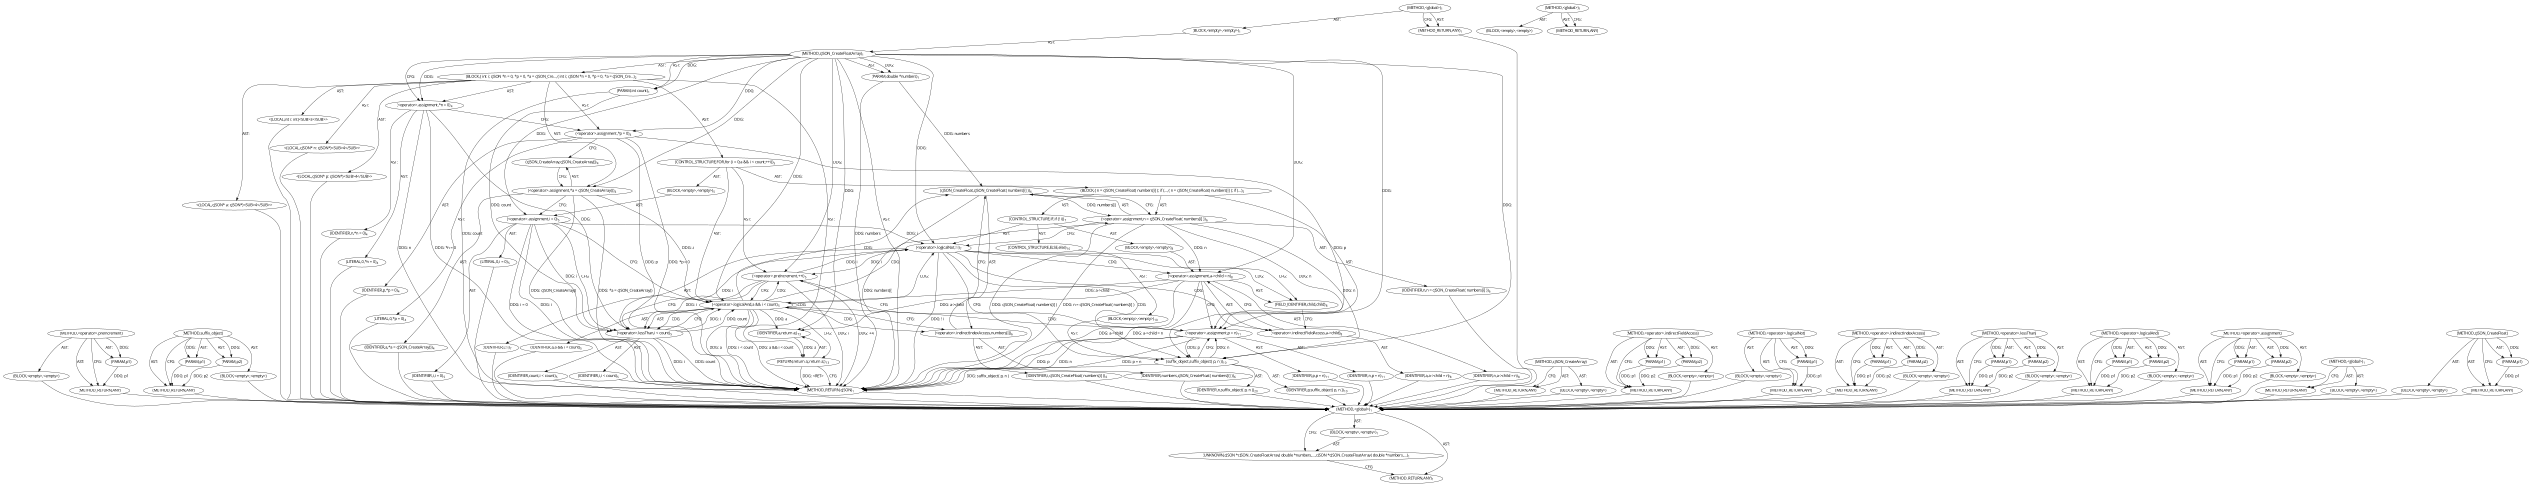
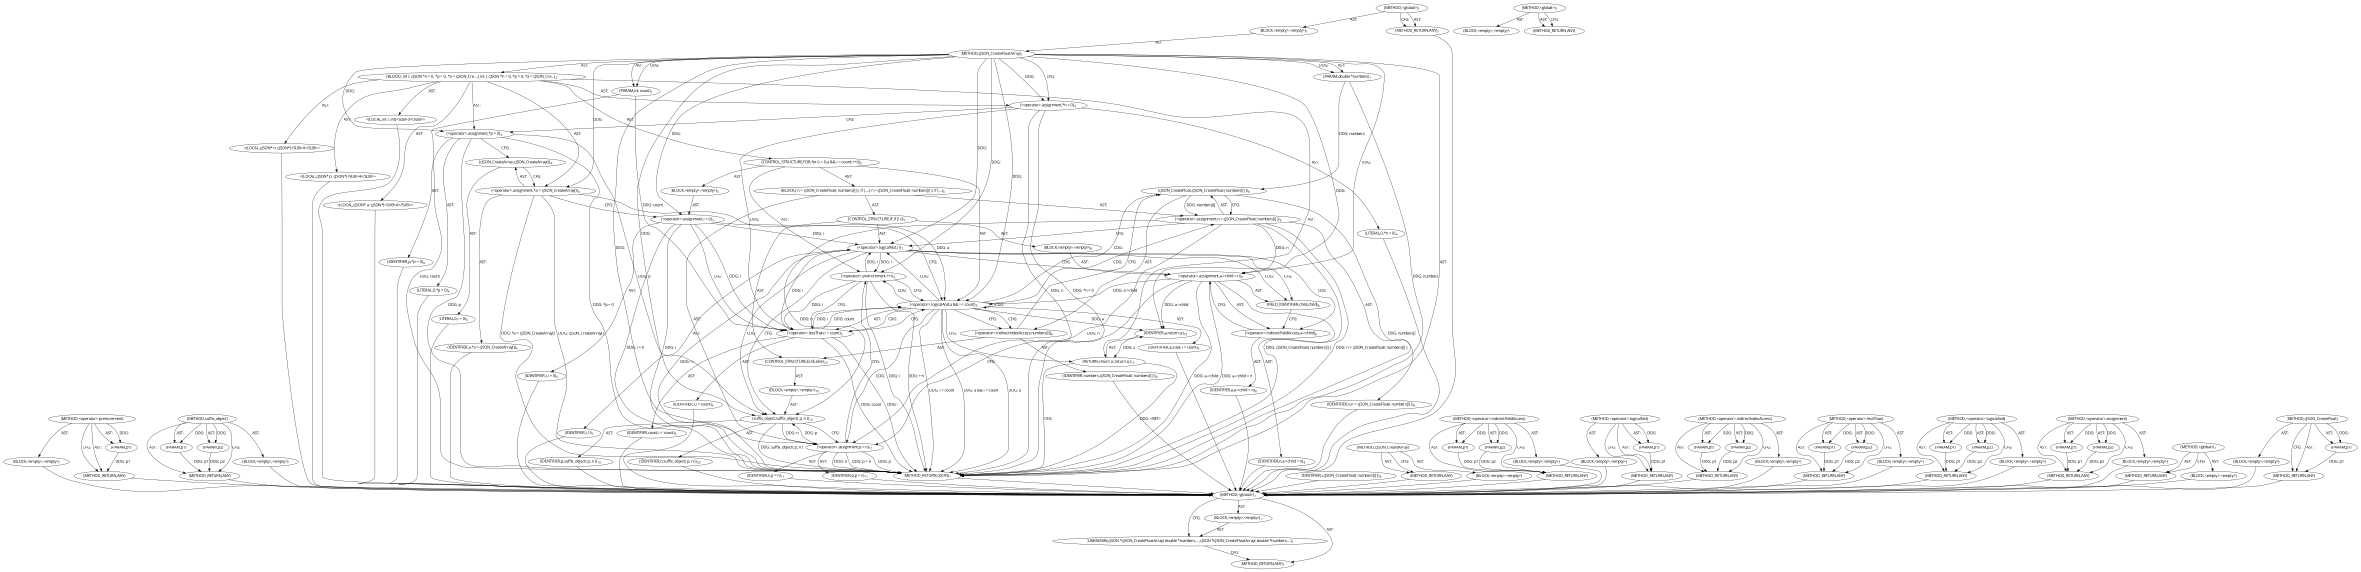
  digraph {
    fontname="Open Sans"
    node [fontname="Open Sans"]
    edge [fontname="Open Sans"]
    n1 [label=<(METHOD,&lt;operator&gt;.preIncrement)>]
    n2 [label=<(PARAM,p1)>]
    n3 [label=<(BLOCK,&lt;empty&gt;,&lt;empty&gt;)>]
    n4 [label=<(METHOD_RETURN,ANY)>]
    n5 [label=<(METHOD,&lt;global&gt;)<SUB>1</SUB>>]
    n6 [label=<(BLOCK,&lt;empty&gt;,&lt;empty&gt;)<SUB>1</SUB>>]
    n7 [label=<(UNKNOWN,cJSON *cJSON_CreateFloatArray( double *numbers,...,cJSON *cJSON_CreateFloatArray( double *numbers,...)<SUB>1</SUB>>]
    n8 [label=<(METHOD_RETURN,ANY)<SUB>1</SUB>>]
    n9 [label=<(METHOD,suffix_object)>]
    n10 [label=<(PARAM,p1)>]
    n11 [label=<(PARAM,p2)>]
    n12 [label=<(BLOCK,&lt;empty&gt;,&lt;empty&gt;)>]
    n13 [label=<(METHOD_RETURN,ANY)>]
    n14 [label=<(METHOD,&lt;global&gt;)<SUB>1</SUB>>]
    n15 [label=<(BLOCK,&lt;empty&gt;,&lt;empty&gt;)<SUB>1</SUB>>]
    n16 [label=<(METHOD_RETURN,ANY)<SUB>1</SUB>>]
    n17 [label=<(METHOD,cJSON_CreateFloatArray)<SUB>1</SUB>>]
    n18 [label=<(PARAM,double *numbers)<SUB>1</SUB>>]
    n19 [label=<(PARAM,int count)<SUB>1</SUB>>]
    n20 [label=<(BLOCK,{ 	int i; 	cJSON *n = 0, *p = 0, *a = cJSON_Cre...,{ 	int i; 	cJSON *n = 0, *p = 0, *a = cJSON_Cre...)<SUB>2</SUB>>]
    n21 [label=<(&lt;operator&gt;.assignment,*n = 0)<SUB>4</SUB>>]
    n22 [label=<(&lt;operator&gt;.assignment,*p = 0)<SUB>4</SUB>>]
    n23 [label=<(&lt;operator&gt;.assignment,*a = cJSON_CreateArray())<SUB>4</SUB>>]
    n24 [label=<(&lt;operator&gt;.assignment,i = 0)<SUB>5</SUB>>]
    n25 [label=<(&lt;operator&gt;.logicalAnd,a &amp;&amp; i &lt; count)<SUB>5</SUB>>]
    n26 [label=<(&lt;operator&gt;.preIncrement,++i)<SUB>5</SUB>>]
    n27 [label=<(&lt;operator&gt;.logicalNot,! i)<SUB>7</SUB>>]
    n28 [label=<(&lt;operator&gt;.assignment,a-&gt;child = n)<SUB>8</SUB>>]
    n29 [label=<(suffix_object,suffix_object( p, n ))<SUB>10</SUB>>]
    n30 [label=<(&lt;operator&gt;.assignment,p = n)<SUB>11</SUB>>]
    n31 [label=<(IDENTIFIER,a,return a;)<SUB>73</SUB>>]
    n32 [label=<(METHOD_RETURN,cJSON)<SUB>1</SUB>>]
    n33 [label=<(cJSON_CreateFloat,cJSON_CreateFloat( numbers[i] ))<SUB>6</SUB>>]
    n34 [label=<(&lt;operator&gt;.lessThan,i &lt; count)<SUB>5</SUB>>]
    n35 [label="<(LOCAL,int i: int)<SUB>3</SUB>>"]
    n36 [label="<(LOCAL,cJSON* n: cJSON*)<SUB>4</SUB>>"]
    n37 [label="<(LOCAL,cJSON* p: cJSON*)<SUB>4</SUB>>"]
    n38 [label="<(LOCAL,cJSON* a: cJSON*)<SUB>4</SUB>>"]
    n39 [label=<(CONTROL_STRUCTURE,FOR,for (i = 0;a &amp;&amp; i &lt; count;++i))<SUB>5</SUB>>]
    n40 [label=<(RETURN,return a;,return a;)<SUB>13</SUB>>]
-   n41 [label=<(IDENTIFIER,n,*n = 0)<SUB>4</SUB>>]
    n42 [label=<(LITERAL,0,*n = 0)<SUB>4</SUB>>]
    n43 [label=<(IDENTIFIER,p,*p = 0)<SUB>4</SUB>>]
    n44 [label=<(LITERAL,0,*p = 0)<SUB>4</SUB>>]
    n45 [label=<(cJSON_CreateArray,cJSON_CreateArray())<SUB>4</SUB>>]
    n46 [label=<(IDENTIFIER,a,*a = cJSON_CreateArray())<SUB>4</SUB>>]
    n47 [label=<(IDENTIFIER,i,i = 0)<SUB>5</SUB>>]
    n48 [label=<(LITERAL,0,i = 0)<SUB>5</SUB>>]
    n49 [label=<(IDENTIFIER,a,a &amp;&amp; i &lt; count)<SUB>5</SUB>>]
    n50 [label=<(&lt;operator&gt;.assignment,n = cJSON_CreateFloat( numbers[i] ))<SUB>6</SUB>>]
    n51 [label=<(&lt;operator&gt;.indirectIndexAccess,numbers[i])<SUB>6</SUB>>]
    n52 [label=<(IDENTIFIER,i,i &lt; count)<SUB>5</SUB>>]
    n53 [label=<(IDENTIFIER,count,i &lt; count)<SUB>5</SUB>>]
    n54 [label=<(IDENTIFIER,i,! i)<SUB>7</SUB>>]
    n55 [label=<(&lt;operator&gt;.indirectFieldAccess,a-&gt;child)<SUB>8</SUB>>]
    n56 [label=<(FIELD_IDENTIFIER,child,child)<SUB>8</SUB>>]
    n57 [label=<(IDENTIFIER,n,a-&gt;child = n)<SUB>8</SUB>>]
    n58 [label=<(IDENTIFIER,p,suffix_object( p, n ))<SUB>10</SUB>>]
    n59 [label=<(IDENTIFIER,n,suffix_object( p, n ))<SUB>20</SUB>>]
    n60 [label=<(IDENTIFIER,p,p = n)<SUB>11</SUB>>]
    n61 [label=<(IDENTIFIER,n,p = n)<SUB>11</SUB>>]
    n62 [label=<(BLOCK,&lt;empty&gt;,&lt;empty&gt;)<SUB>5</SUB>>]
    n63 [label=<(BLOCK,{ 		n = cJSON_CreateFloat( numbers[i] ); 		if (...,{ 		n = cJSON_CreateFloat( numbers[i] ); 		if (...)<SUB>5</SUB>>]
    n64 [label=<(CONTROL_STRUCTURE,IF,if (! i))<SUB>7</SUB>>]
    n65 [label=<(IDENTIFIER,n,n = cJSON_CreateFloat( numbers[i] ))<SUB>6</SUB>>]
    n66 [label=<(IDENTIFIER,numbers,cJSON_CreateFloat( numbers[i] ))<SUB>6</SUB>>]
    n67 [label=<(IDENTIFIER,i,cJSON_CreateFloat( numbers[i] ))<SUB>6</SUB>>]
    n68 [label=<(BLOCK,&lt;empty&gt;,&lt;empty&gt;)<SUB>8</SUB>>]
    n69 [label=<(CONTROL_STRUCTURE,ELSE,else)<SUB>10</SUB>>]
    n70 [label=<(BLOCK,&lt;empty&gt;,&lt;empty&gt;)<SUB>10</SUB>>]
    n71 [label=<(IDENTIFIER,a,a-&gt;child = n)<SUB>8</SUB>>]
    n72 [label=<(METHOD,cJSON_CreateArray)>]
    n73 [label=<(BLOCK,&lt;empty&gt;,&lt;empty&gt;)>]
    n74 [label=<(METHOD_RETURN,ANY)>]
    n75 [label=<(METHOD,&lt;operator&gt;.indirectFieldAccess)>]
    n76 [label=<(PARAM,p1)>]
    n77 [label=<(PARAM,p2)>]
    n78 [label=<(BLOCK,&lt;empty&gt;,&lt;empty&gt;)>]
    n79 [label=<(METHOD_RETURN,ANY)>]
    n80 [label=<(METHOD,&lt;operator&gt;.logicalNot)>]
    n81 [label=<(PARAM,p1)>]
    n82 [label=<(BLOCK,&lt;empty&gt;,&lt;empty&gt;)>]
    n83 [label=<(METHOD_RETURN,ANY)>]
    n84 [label=<(METHOD,&lt;operator&gt;.indirectIndexAccess)>]
    n85 [label=<(PARAM,p1)>]
    n86 [label=<(PARAM,p2)>]
    n87 [label=<(BLOCK,&lt;empty&gt;,&lt;empty&gt;)>]
    n88 [label=<(METHOD_RETURN,ANY)>]
    n89 [label=<(METHOD,&lt;operator&gt;.lessThan)>]
    n90 [label=<(PARAM,p1)>]
    n91 [label=<(PARAM,p2)>]
    n92 [label=<(BLOCK,&lt;empty&gt;,&lt;empty&gt;)>]
    n93 [label=<(METHOD_RETURN,ANY)>]
    n94 [label=<(METHOD,&lt;operator&gt;.logicalAnd)>]
    n95 [label=<(PARAM,p1)>]
    n96 [label=<(PARAM,p2)>]
    n97 [label=<(BLOCK,&lt;empty&gt;,&lt;empty&gt;)>]
    n98 [label=<(METHOD_RETURN,ANY)>]
    n99 [label=<(METHOD,&lt;operator&gt;.assignment)>]
    n100 [label=<(PARAM,p1)>]
    n101 [label=<(PARAM,p2)>]
    n102 [label=<(BLOCK,&lt;empty&gt;,&lt;empty&gt;)>]
    n103 [label=<(METHOD_RETURN,ANY)>]
    n104 [label=<(METHOD,&lt;global&gt;)<SUB>1</SUB>>]
    n105 [label=<(BLOCK,&lt;empty&gt;,&lt;empty&gt;)>]
    n106 [label=<(METHOD_RETURN,ANY)>]
    n107 [label=<(METHOD,cJSON_CreateFloat)>]
    n108 [label=<(PARAM,p1)>]
    n109 [label=<(BLOCK,&lt;empty&gt;,&lt;empty&gt;)>]
    n110 [label=<(METHOD_RETURN,ANY)>]
    n111 [label=<(METHOD,&lt;global&gt;)<SUB>1</SUB>>]
    n112 [label=<(BLOCK,&lt;empty&gt;,&lt;empty&gt;)>]
    n113 [label=<(METHOD_RETURN,ANY)>]
    n1 -> n2 [label="AST: "]
    n1 -> n2 [label="DDG: "]
    n1 -> n3 [label="AST: "]
    n1 -> n4 [label="AST: "]
    n1 -> n4 [label="CFG: "]
    n2 -> n4 [label="DDG: p1"]
    n3 -> n5
    n4 -> n5
    n5 -> n6 [label="AST: "]
    n5 -> n7 [label="CFG: "]
    n5 -> n8 [label="AST: "]
    n6 -> n7 [label="AST: "]
    n7 -> n8 [label="CFG: "]
    n9 -> n10 [label="AST: "]
    n9 -> n10 [label="DDG: "]
    n9 -> n11 [label="AST: "]
    n9 -> n11 [label="DDG: "]
    n9 -> n12 [label="AST: "]
    n9 -> n13 [label="AST: "]
    n9 -> n13 [label="CFG: "]
    n10 -> n13 [label="DDG: p1"]
    n11 -> n13 [label="DDG: p2"]
    n12 -> n5
    n13 -> n5
    n14 -> n15 [label="AST: "]
    n14 -> n16 [label="AST: "]
    n14 -> n16 [label="CFG: "]
    n15 -> n17 [label="AST: "]
    n16 -> n5
    n17 -> n18 [label="AST: "]
    n17 -> n18 [label="DDG: "]
    n17 -> n19 [label="AST: "]
    n17 -> n19 [label="DDG: "]
    n17 -> n20 [label="AST: "]
    n17 -> n21 [label="CFG: "]
    n17 -> n21 [label="DDG: "]
    n17 -> n22 [label="DDG: "]
    n17 -> n23 [label="DDG: "]
    n17 -> n24 [label="DDG: "]
    n17 -> n25 [label="DDG: "]
    n17 -> n26 [label="DDG: "]
    n17 -> n27 [label="DDG: "]
    n17 -> n28 [label="DDG: "]
    n17 -> n29 [label="DDG: "]
    n17 -> n30 [label="DDG: "]
    n17 -> n31 [label="DDG: "]
    n17 -> n32 [label="AST: "]
    n18 -> n32 [label="DDG: numbers"]
    n18 -> n33 [label="DDG: numbers"]
    n19 -> n32 [label="DDG: count"]
    n19 -> n34 [label="DDG: count"]
    n20 -> n21 [label="AST: "]
    n20 -> n22 [label="AST: "]
    n20 -> n23 [label="AST: "]
    n20 -> n35 [label="AST: "]
    n20 -> n36 [label="AST: "]
    n20 -> n37 [label="AST: "]
    n20 -> n38 [label="AST: "]
    n20 -> n39 [label="AST: "]
    n20 -> n40 [label="AST: "]
    n21 -> n22 [label="CFG: "]
    n21 -> n32 [label="DDG: n"]
    n21 -> n32 [label="DDG: *n = 0"]
    n21 -> n34 [label="DDG: "]
-   n21 -> n41 [label="AST: "]
    n21 -> n42 [label="AST: "]
    n22 -> n29 [label="DDG: p"]
    n22 -> n32 [label="DDG: p"]
    n22 -> n32 [label="DDG: *p = 0"]
    n22 -> n43 [label="AST: "]
    n22 -> n44 [label="AST: "]
    n22 -> n45 [label="CFG: "]
    n23 -> n24 [label="CFG: "]
    n23 -> n25 [label="DDG: a"]
    n23 -> n32 [label="DDG: cJSON_CreateArray()"]
    n23 -> n32 [label="DDG: *a = cJSON_CreateArray()"]
    n23 -> n45 [label="AST: "]
    n23 -> n46 [label="AST: "]
    n24 -> n25 [label="CFG: "]
    n24 -> n27 [label="DDG: i"]
    n24 -> n32 [label="DDG: i"]
    n24 -> n32 [label="DDG: i = 0"]
    n24 -> n34 [label="CFG: "]
    n24 -> n34 [label="DDG: i"]
    n24 -> n47 [label="AST: "]
-   n24 -> n48 [label="AST: "]
+   n45 -> n48 [label="AST: "]
    n25 -> n25 [label="CDG: "]
    n25 -> n26 [label="CDG: "]
    n25 -> n27 [label="CDG: "]
    n25 -> n30 [label="CDG: "]
    n25 -> n31 [label="DDG: a"]
    n25 -> n32 [label="DDG: a"]
    n25 -> n32 [label="DDG: i &lt; count"]
    n25 -> n32 [label="DDG: a &amp;&amp; i &lt; count"]
    n25 -> n33 [label="CDG: "]
    n25 -> n34 [label="AST: "]
    n25 -> n34 [label="CDG: "]
    n25 -> n40 [label="CFG: "]
    n25 -> n49 [label="AST: "]
    n25 -> n50 [label="CDG: "]
    n25 -> n51 [label="CFG: "]
    n25 -> n51 [label="CDG: "]
    n26 -> n25 [label="CFG: "]
    n26 -> n27 [label="DDG: i"]
    n26 -> n32 [label="DDG: i"]
    n26 -> n32 [label="DDG: ++i"]
    n26 -> n34 [label="CFG: "]
    n26 -> n34 [label="DDG: i"]
    n27 -> n26 [label="DDG: i"]
    n27 -> n28 [label="CDG: "]
    n27 -> n29 [label="CFG: "]
    n27 -> n29 [label="CDG: "]
    n27 -> n32 [label="DDG: ! i"]
    n27 -> n54 [label="AST: "]
    n27 -> n55 [label="CDG: "]
    n27 -> n56 [label="CFG: "]
    n27 -> n56 [label="CDG: "]
    n28 -> n25 [label="DDG: a-&gt;child"]
    n28 -> n30 [label="CFG: "]
    n28 -> n31 [label="DDG: a-&gt;child"]
    n28 -> n32 [label="DDG: a-&gt;child"]
    n28 -> n32 [label="DDG: a-&gt;child = n"]
    n28 -> n55 [label="AST: "]
    n28 -> n56 [label="AST: "]
    n28 -> n57 [label="AST: "]
    n29 -> n30 [label="CFG: "]
    n29 -> n30 [label="DDG: n"]
    n29 -> n32 [label="DDG: suffix_object( p, n )"]
    n29 -> n58 [label="AST: "]
    n29 -> n59 [label="AST: "]
    n30 -> n26 [label="CFG: "]
    n30 -> n29 [label="DDG: p"]
    n30 -> n32 [label="DDG: p"]
    n30 -> n32 [label="DDG: n"]
    n30 -> n32 [label="DDG: p = n"]
    n30 -> n60 [label="AST: "]
    n30 -> n61 [label="AST: "]
    n31 -> n40 [label="DDG: a"]
    n32 -> n5
    n33 -> n32 [label="DDG: numbers[i]"]
    n33 -> n50 [label="CFG: "]
    n33 -> n50 [label="DDG: numbers[i]"]
    n33 -> n51 [label="AST: "]
    n34 -> n25 [label="CFG: "]
    n34 -> n25 [label="DDG: i"]
    n34 -> n25 [label="DDG: count"]
    n34 -> n27 [label="DDG: i"]
    n34 -> n32 [label="DDG: i"]
    n34 -> n32 [label="DDG: count"]
    n34 -> n52 [label="AST: "]
    n34 -> n53 [label="AST: "]
    n35 -> n5
    n36 -> n5
    n37 -> n5
    n38 -> n5
    n39 -> n25 [label="AST: "]
    n39 -> n26 [label="AST: "]
    n39 -> n62 [label="AST: "]
    n39 -> n63 [label="AST: "]
    n40 -> n31 [label="AST: "]
    n40 -> n32 [label="CFG: "]
    n40 -> n32 [label="DDG: &lt;RET&gt;"]
-   n41 -> n5
    n42 -> n5
    n43 -> n5
    n44 -> n5
    n45 -> n23 [label="CFG: "]
    n46 -> n5
    n47 -> n5
    n48 -> n5
    n49 -> n5
    n50 -> n27 [label="CFG: "]
    n50 -> n28 [label="DDG: n"]
    n50 -> n29 [label="DDG: n"]
    n50 -> n30 [label="DDG: n"]
    n50 -> n32 [label="DDG: cJSON_CreateFloat( numbers[i] )"]
    n50 -> n32 [label="DDG: n = cJSON_CreateFloat( numbers[i] )"]
    n50 -> n33 [label="AST: "]
    n50 -> n65 [label="AST: "]
    n51 -> n33 [label="CFG: "]
    n51 -> n66 [label="AST: "]
-   n51 -> n67 [label="AST: "]
+   n51 -> n69 [label="AST: "]
    n52 -> n5
    n53 -> n5
    n54 -> n5
    n55 -> n28 [label="CFG: "]
    n55 -> n71 [label="AST: "]
    n56 -> n55 [label="CFG: "]
    n57 -> n5
    n58 -> n5
    n59 -> n5
    n60 -> n5
    n61 -> n5
    n62 -> n24 [label="AST: "]
    n63 -> n30 [label="AST: "]
    n63 -> n50 [label="AST: "]
    n63 -> n64 [label="AST: "]
    n64 -> n27 [label="AST: "]
    n64 -> n68 [label="AST: "]
    n64 -> n69 [label="AST: "]
    n65 -> n5
    n66 -> n5
    n67 -> n5
    n68 -> n28 [label="AST: "]
    n69 -> n70 [label="AST: "]
    n70 -> n29 [label="AST: "]
    n71 -> n5
    n72 -> n73 [label="AST: "]
    n72 -> n74 [label="AST: "]
    n72 -> n74 [label="CFG: "]
    n73 -> n5
    n74 -> n5
    n75 -> n76 [label="AST: "]
    n75 -> n76 [label="DDG: "]
    n75 -> n77 [label="AST: "]
    n75 -> n77 [label="DDG: "]
    n75 -> n78 [label="AST: "]
    n75 -> n79 [label="AST: "]
    n75 -> n79 [label="CFG: "]
    n76 -> n79 [label="DDG: p1"]
    n77 -> n79 [label="DDG: p2"]
    n78 -> n5
    n79 -> n5
    n80 -> n81 [label="AST: "]
    n80 -> n81 [label="DDG: "]
    n80 -> n82 [label="AST: "]
    n80 -> n83 [label="AST: "]
    n80 -> n83 [label="CFG: "]
    n81 -> n83 [label="DDG: p1"]
    n82 -> n5
    n83 -> n5
    n84 -> n85 [label="AST: "]
    n84 -> n85 [label="DDG: "]
    n84 -> n86 [label="AST: "]
    n84 -> n86 [label="DDG: "]
    n84 -> n87 [label="AST: "]
    n84 -> n88 [label="AST: "]
    n84 -> n88 [label="CFG: "]
    n85 -> n88 [label="DDG: p1"]
    n86 -> n88 [label="DDG: p2"]
    n87 -> n5
    n88 -> n5
    n89 -> n90 [label="AST: "]
    n89 -> n90 [label="DDG: "]
    n89 -> n91 [label="AST: "]
    n89 -> n91 [label="DDG: "]
    n89 -> n92 [label="AST: "]
    n89 -> n93 [label="AST: "]
    n89 -> n93 [label="CFG: "]
    n90 -> n93 [label="DDG: p1"]
    n91 -> n93 [label="DDG: p2"]
    n92 -> n5
    n93 -> n5
    n94 -> n95 [label="AST: "]
    n94 -> n95 [label="DDG: "]
    n94 -> n96 [label="AST: "]
    n94 -> n96 [label="DDG: "]
    n94 -> n97 [label="AST: "]
    n94 -> n98 [label="AST: "]
    n94 -> n98 [label="CFG: "]
    n95 -> n98 [label="DDG: p1"]
    n96 -> n98 [label="DDG: p2"]
    n97 -> n5
    n98 -> n5
    n99 -> n100 [label="AST: "]
    n99 -> n100 [label="DDG: "]
    n99 -> n101 [label="AST: "]
    n99 -> n101 [label="DDG: "]
    n99 -> n102 [label="AST: "]
    n99 -> n103 [label="AST: "]
    n99 -> n103 [label="CFG: "]
    n100 -> n103 [label="DDG: p1"]
    n101 -> n103 [label="DDG: p2"]
    n102 -> n5
    n103 -> n5
    n104 -> n105 [label="AST: "]
    n104 -> n106 [label="AST: "]
    n104 -> n106 [label="CFG: "]
    n105 -> n5
    n106 -> n5
    n107 -> n108 [label="AST: "]
    n107 -> n108 [label="DDG: "]
    n107 -> n109 [label="AST: "]
    n107 -> n110 [label="AST: "]
    n107 -> n110 [label="CFG: "]
    n108 -> n110 [label="DDG: p1"]
    n109 -> n5
    n110 -> n5
    n111 -> n112 [label="AST: "]
    n111 -> n113 [label="AST: "]
    n111 -> n113 [label="CFG: "]
  }
